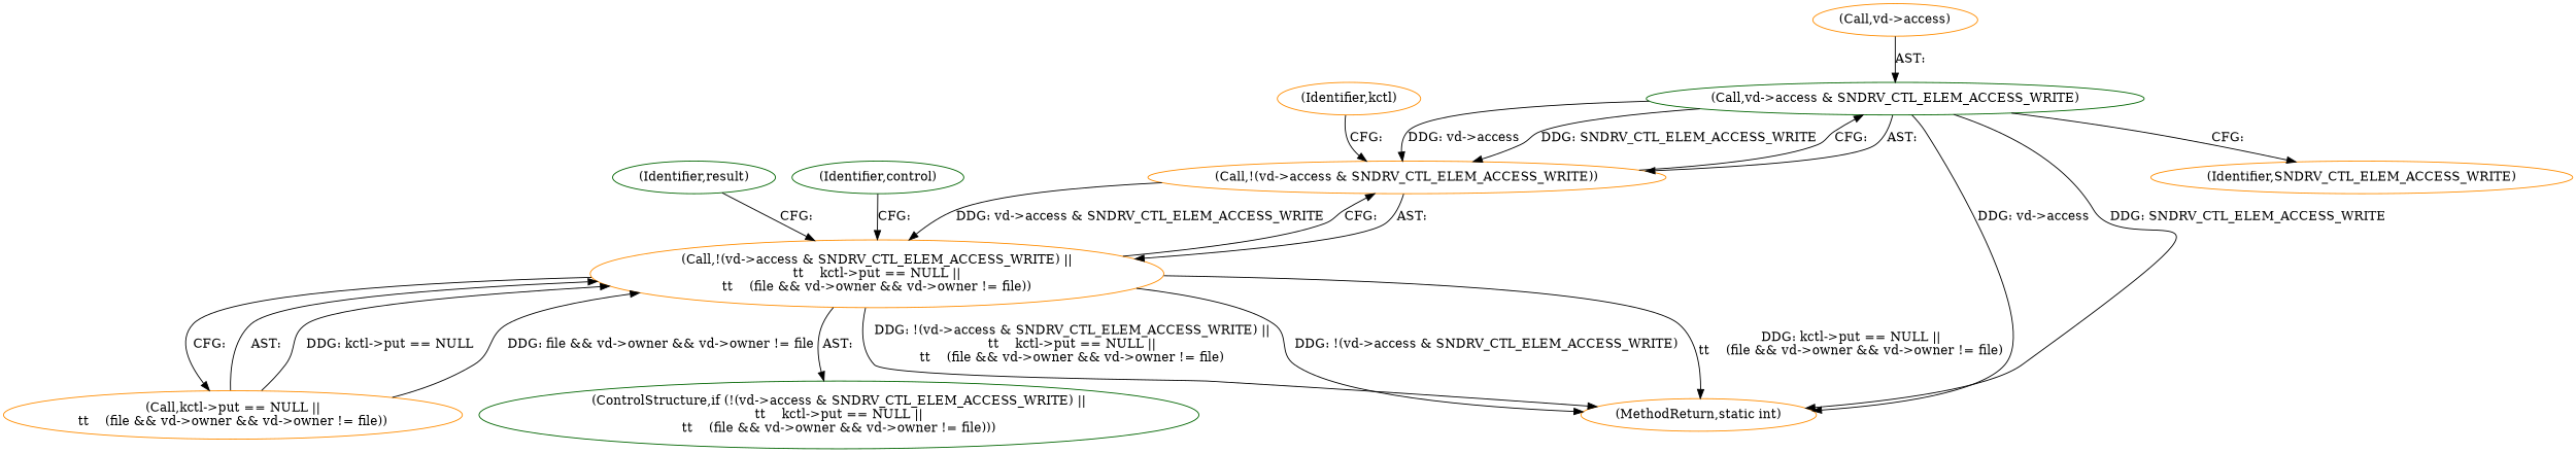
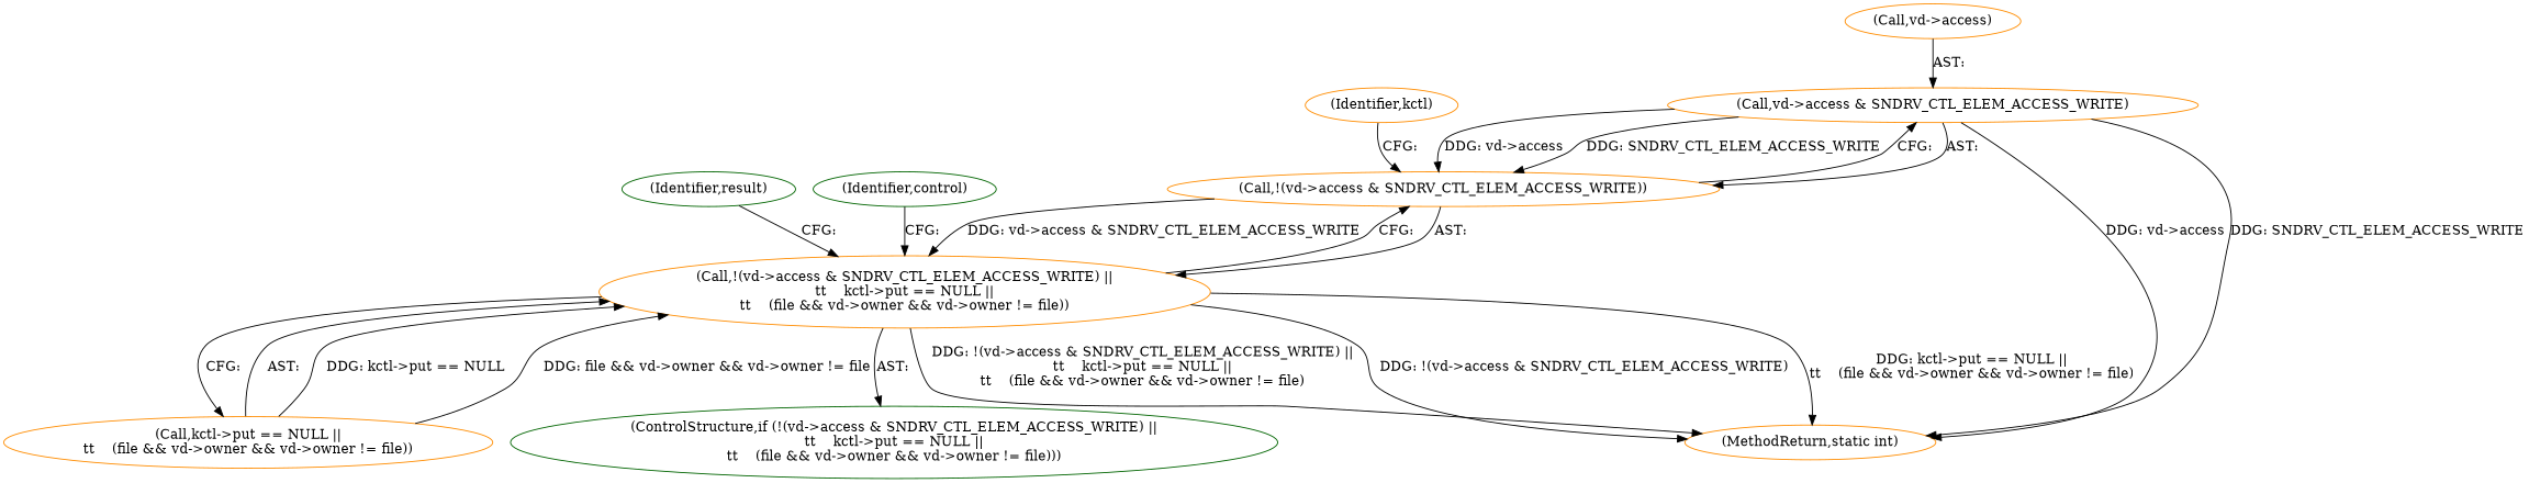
  digraph {
    node [color=darkorange]
-   n1 [color=darkgreen label="(Call,vd->access & SNDRV_CTL_ELEM_ACCESS_WRITE)"]
+   n1 [label="(Call,vd->access & SNDRV_CTL_ELEM_ACCESS_WRITE)"]
    n2 [label="(Call,!(vd->access & SNDRV_CTL_ELEM_ACCESS_WRITE))"]
    n3 [label="(MethodReturn,static int)"]
-   n4 [label="(Identifier,SNDRV_CTL_ELEM_ACCESS_WRITE)"]
    n5 [label="(Call,!(vd->access & SNDRV_CTL_ELEM_ACCESS_WRITE) ||\n\t\t    kctl->put == NULL ||\n\t\t    (file && vd->owner && vd->owner != file))"]
    n6 [label="(Call,kctl->put == NULL ||\n\t\t    (file && vd->owner && vd->owner != file))"]
    n7 [color=darkgreen label="(ControlStructure,if (!(vd->access & SNDRV_CTL_ELEM_ACCESS_WRITE) ||\n\t\t    kctl->put == NULL ||\n\t\t    (file && vd->owner && vd->owner != file)))"]
    n8 [color=darkgreen label="(Identifier,result)"]
    n9 [color=darkgreen label="(Identifier,control)"]
    n10 [label="(Call,vd->access)"]
    n11 [label="(Identifier,kctl)"]
    n1 -> n2 [label="AST: "]
    n1 -> n2 [label="DDG: vd->access"]
    n1 -> n2 [label="DDG: SNDRV_CTL_ELEM_ACCESS_WRITE"]
    n1 -> n3 [label="DDG: vd->access"]
    n1 -> n3 [label="DDG: SNDRV_CTL_ELEM_ACCESS_WRITE"]
-   n1 -> n4 [label="CFG: "]
    n2 -> n1 [label="CFG: "]
    n2 -> n5 [label="AST: "]
    n2 -> n5 [label="DDG: vd->access & SNDRV_CTL_ELEM_ACCESS_WRITE"]
    n5 -> n2 [label="CFG: "]
    n5 -> n3 [label="DDG: !(vd->access & SNDRV_CTL_ELEM_ACCESS_WRITE)"]
    n5 -> n3 [label="DDG: kctl->put == NULL ||\n\t\t    (file && vd->owner && vd->owner != file)"]
    n5 -> n3 [label="DDG: !(vd->access & SNDRV_CTL_ELEM_ACCESS_WRITE) ||\n\t\t    kctl->put == NULL ||\n\t\t    (file && vd->owner && vd->owner != file)"]
    n5 -> n6 [label="CFG: "]
    n5 -> n7 [label="AST: "]
    n6 -> n5 [label="AST: "]
    n6 -> n5 [label="DDG: kctl->put == NULL"]
    n6 -> n5 [label="DDG: file && vd->owner && vd->owner != file"]
    n8 -> n5 [label="CFG: "]
    n9 -> n5 [label="CFG: "]
    n10 -> n1 [label="AST: "]
    n11 -> n2 [label="CFG: "]
  }
